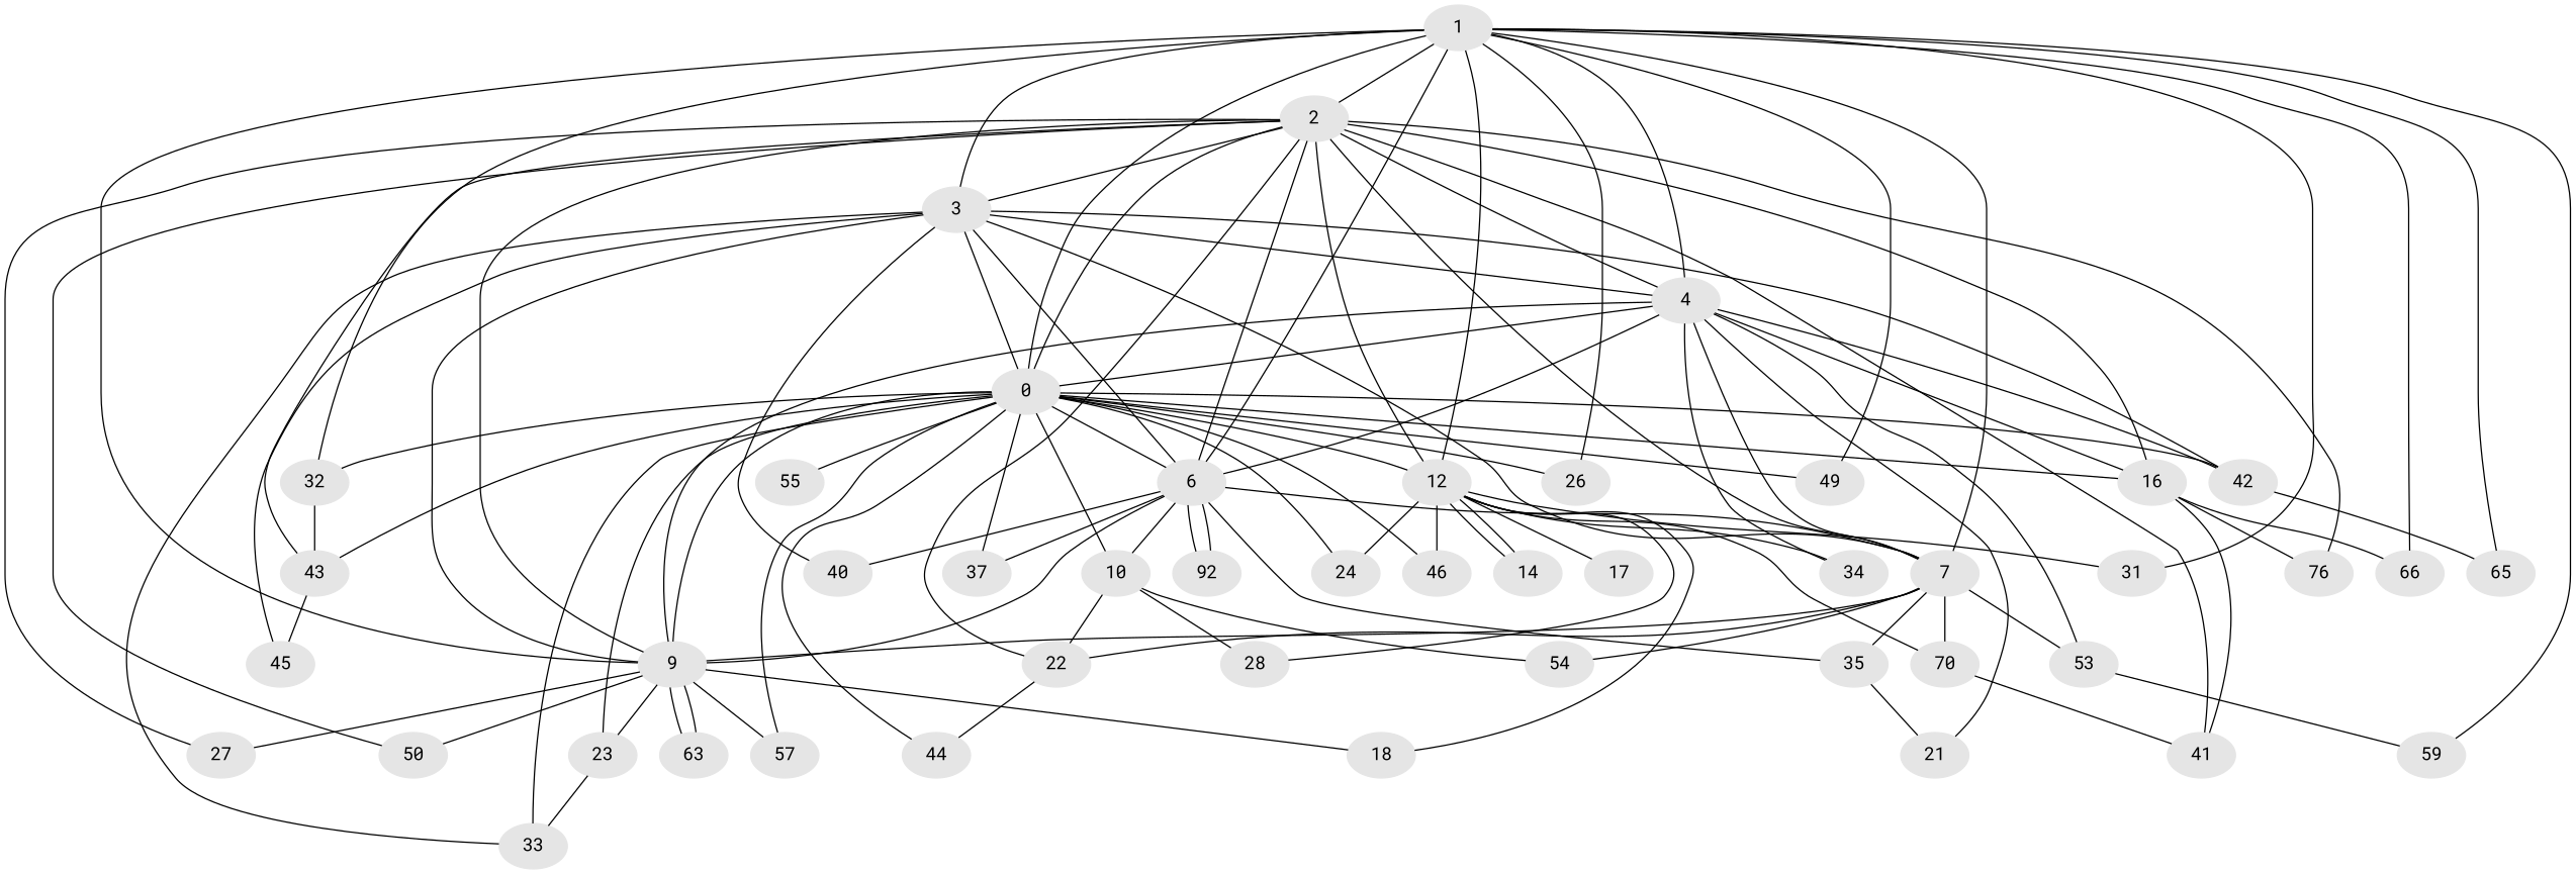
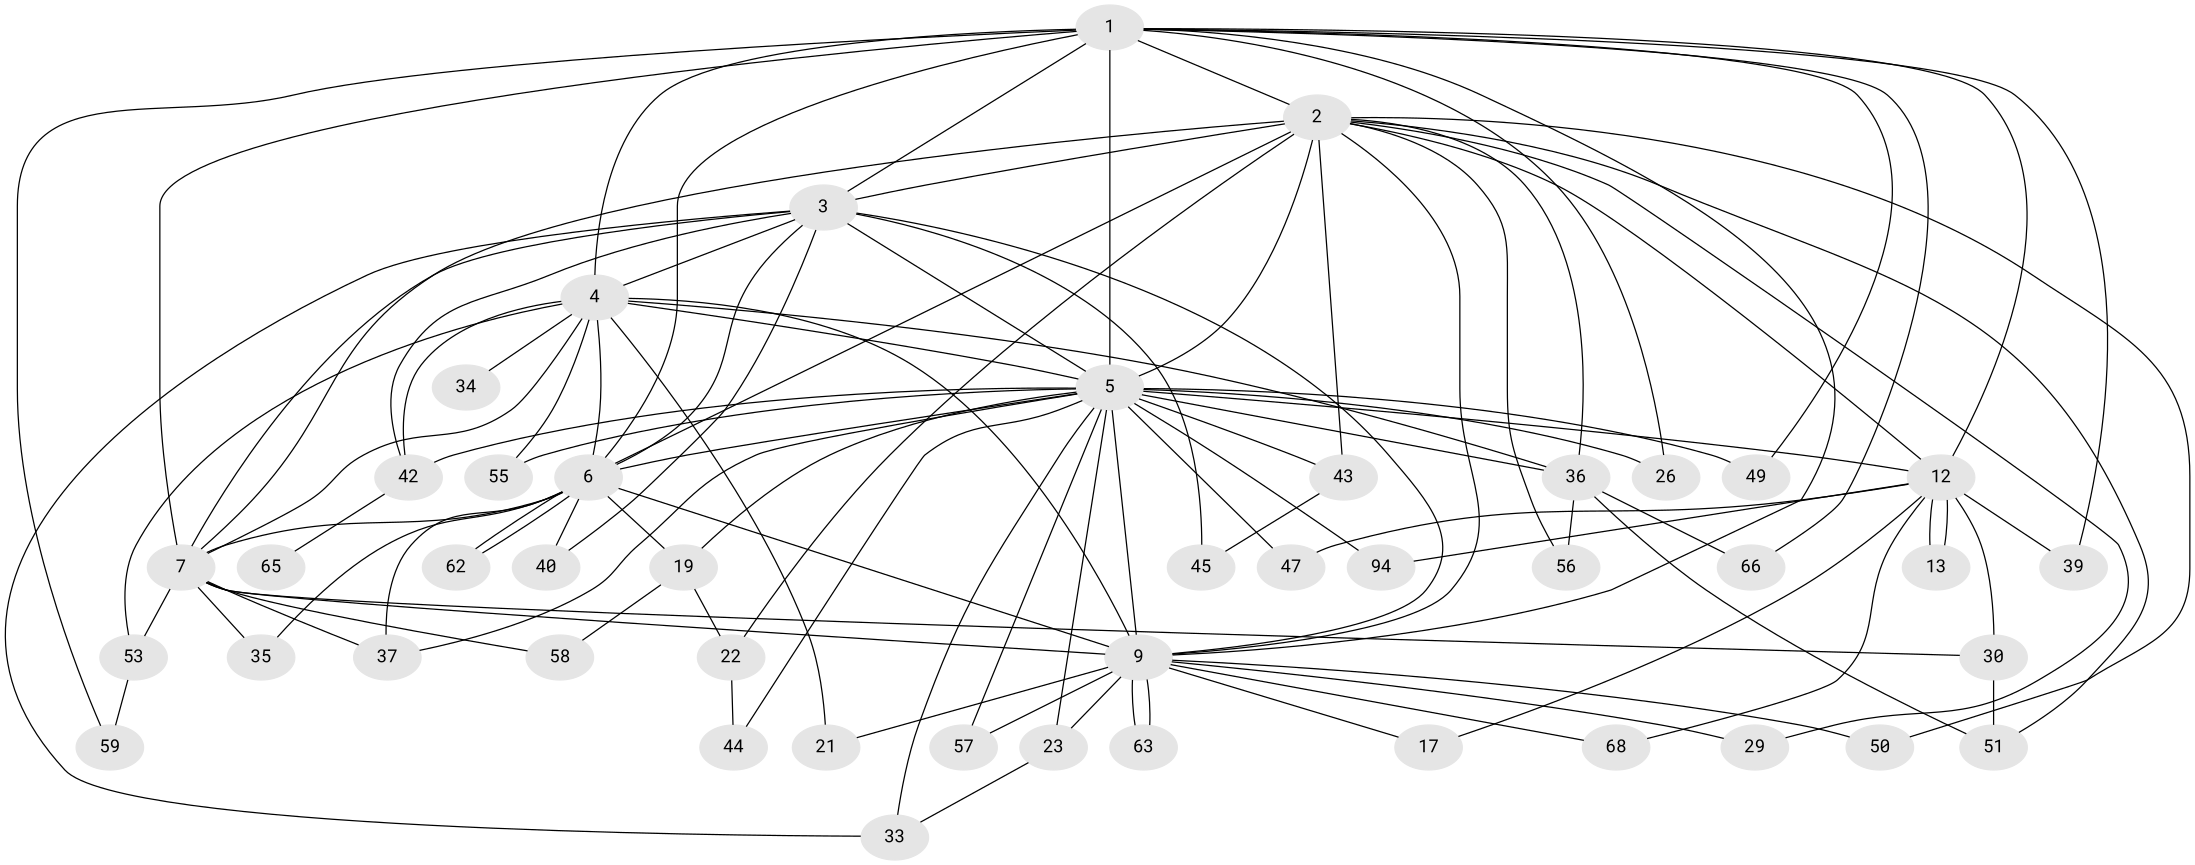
  graph {
    fontname="Roboto Mono"
    node [color=gray90 fontname="Roboto Mono" style=filled]
    edge [fontname="Roboto Mono"]
    1 [super="+10"]
    2 [super="+26"]
    3 [super="+27"]
    4 [super="+46"]
-   5 [super="+8" label=0]
+   5 [super="+8"]
    6 [super="+36"]
    7 [super="+15"]
    9 [super="+60"]
    12 [super="+14"]
    n10 [label=26]
-   32
-   39 [label=31]
+   39
    49
    59
    65
    66
-   16 [super="+58"]
+   16 [super="+58" label=36]
    22 [super="+48"]
-   29 [label=27]
-   41 [super="+52"]
+   29
+   41 [super="+52" label=51]
    43 [super="+64"]
    50
-   56 [label=76]
+   56
    33 [super="+51"]
    40
    42 [super="+61"]
    45
    21
    34
    53
-   19 [super="+20" label=10]
+   19 [super="+20"]
    23 [super="+31"]
-   24 [super="+38"]
+   24 [super="+38" label=94]
    37
    44
-   47 [label=46]
+   47
    55
    57
    35
-   62 [label=92]
-   30 [label=70]
-   54
+   62
+   30
+   54 [label=58]
    17
-   18
+   18 [label=68]
    63
-   13 [label=14]
-   28
+   13
    1 -- 2 [weight=2]
    1 -- 3 [weight=2]
    1 -- 4 [weight=2]
    1 -- 5 [weight=4]
    1 -- 6 [weight=2]
    1 -- 7 [weight=2]
    1 -- 9 [weight=2]
    1 -- 12
    1 -- n10
-   1 -- 32
    1 -- 39
    1 -- 49
    1 -- 59
-   1 -- 65
    1 -- 66
    2 -- 3
-   2 -- 4 [weight=2]
+   55 -- 4 [weight=2]
    2 -- 5 [weight=2]
    2 -- 6
    2 -- 7
    2 -- 9
    2 -- 12 [weight=2]
    2 -- 16
    2 -- 22
    2 -- 29
    2 -- 41
    2 -- 43
    2 -- 50
    2 -- 56
    3 -- 4 [weight=2]
    3 -- 5 [weight=2]
    3 -- 6
    3 -- 7
    3 -- 9
    3 -- 33
    3 -- 40
    3 -- 42
    3 -- 45
    4 -- 5 [weight=2]
    4 -- 6
    4 -- 7
    4 -- 9
    4 -- 16
    4 -- 42
    4 -- 21
    4 -- 34
    4 -- 53
    5 -- 6 [weight=2]
    5 -- 9 [weight=3]
    5 -- 12
    5 -- n10
-   5 -- 32
    5 -- 49
    5 -- 16
    5 -- 43
    5 -- 33
    5 -- 42
    5 -- 19
    5 -- 23 [weight=2]
    5 -- 24
    5 -- 37
    5 -- 44
    5 -- 47
    5 -- 55
    5 -- 57
    6 -- 7 [weight=2]
    6 -- 9 [weight=2]
    6 -- 40
    6 -- 19 [weight=2]
    6 -- 37
    6 -- 35
    6 -- 62
    6 -- 62
    7 -- 9
-   7 -- 22
+   7 -- 37
    7 -- 53
    7 -- 35
    7 -- 30
    7 -- 54
    9 -- 29
    9 -- 50
-   35 -- 21
+   9 -- 21
    9 -- 23
    9 -- 57
+   9 -- 17
    9 -- 18
    9 -- 63
    9 -- 63
    12 -- 39
-   12 -- 34
    12 -- 24
    12 -- 47
    12 -- 30
    12 -- 17
    12 -- 18
    12 -- 13
    12 -- 13
-   12 -- 28
-   32 -- 43
    16 -- 66
    16 -- 41
    16 -- 56
    22 -- 44
    43 -- 45
    42 -- 65
    53 -- 59
    19 -- 22
    19 -- 54
-   19 -- 28
    23 -- 33
    30 -- 41
  }
